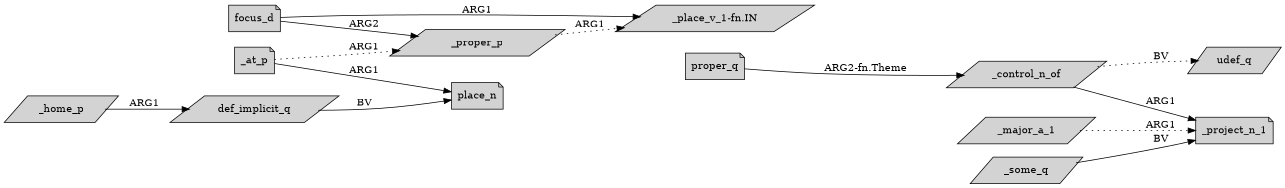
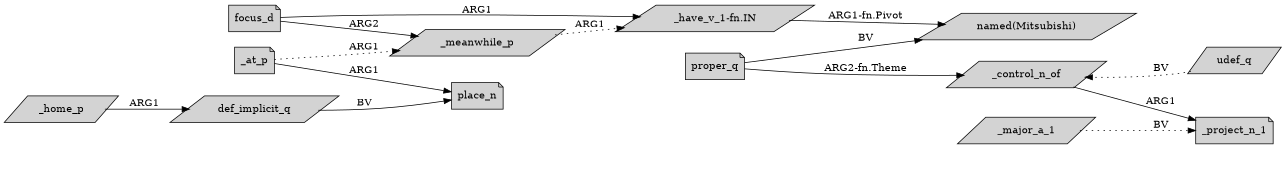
  digraph {
    rankdir=LR
    node [shape=parallelogram style=filled]
    edge [style=solid]
    focus_d [shape=note]
-   "_have_v_1-fn.IN" [label="_place_v_1-fn.IN"]
-   _meanwhile_p [label=_proper_p]
+   "_have_v_1-fn.IN"
+   _meanwhile_p
+   "named(Mitsubishi)"
    _project_n_1 [shape=note]
    _control_n_of
    _at_p [shape=note]
    place_n [shape=note]
    def_implicit_q
    udef_q
    proper_q [shape=note]
    _major_a_1
    _home_p
-   _some_q
    focus_d -> "_have_v_1-fn.IN" [label=ARG1]
    focus_d -> _meanwhile_p [label=ARG2]
+   "_have_v_1-fn.IN" -> "named(Mitsubishi)" [label="ARG1-fn.Pivot"]
    _meanwhile_p -> "_have_v_1-fn.IN" [label=ARG1 style=dotted]
    _control_n_of -> _project_n_1 [label=ARG1]
    _at_p -> _meanwhile_p [label=ARG1 style=dotted]
    _at_p -> place_n [label=ARG1]
    def_implicit_q -> place_n [label=BV]
-   _control_n_of -> udef_q [label=BV style=dotted]
+   udef_q -> _control_n_of [label=BV style=dotted]
+   proper_q -> "named(Mitsubishi)" [label=BV]
    proper_q -> _control_n_of [label="ARG2-fn.Theme"]
-   _major_a_1 -> _project_n_1 [label=ARG1 style=dotted]
+   _major_a_1 -> _project_n_1 [label=BV style=dotted]
    _home_p -> def_implicit_q [label=ARG1]
-   _some_q -> _project_n_1 [label=BV]
  }
